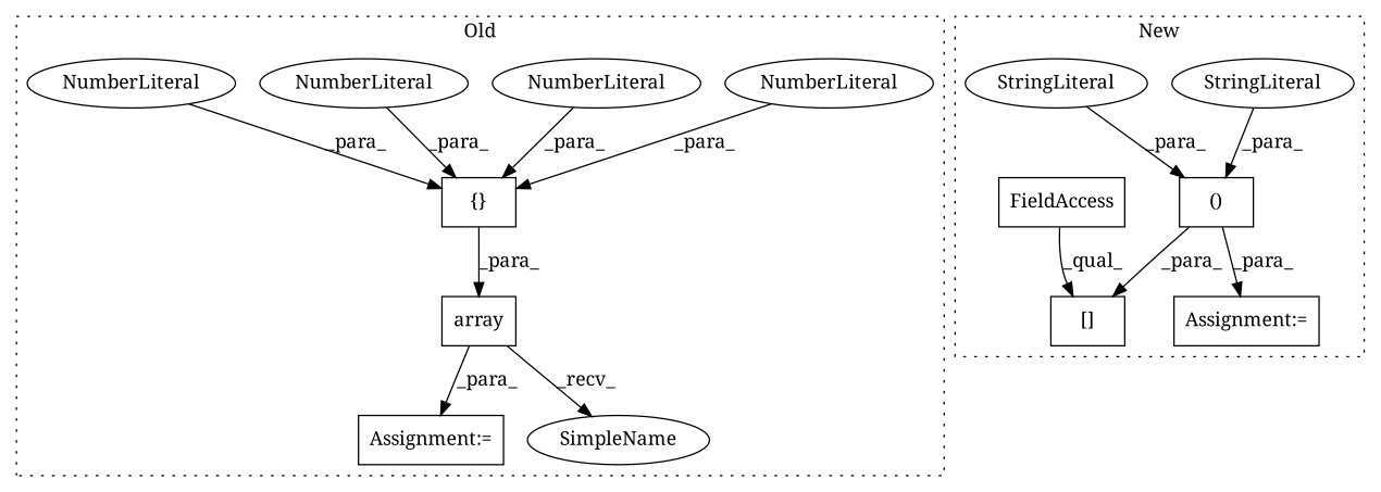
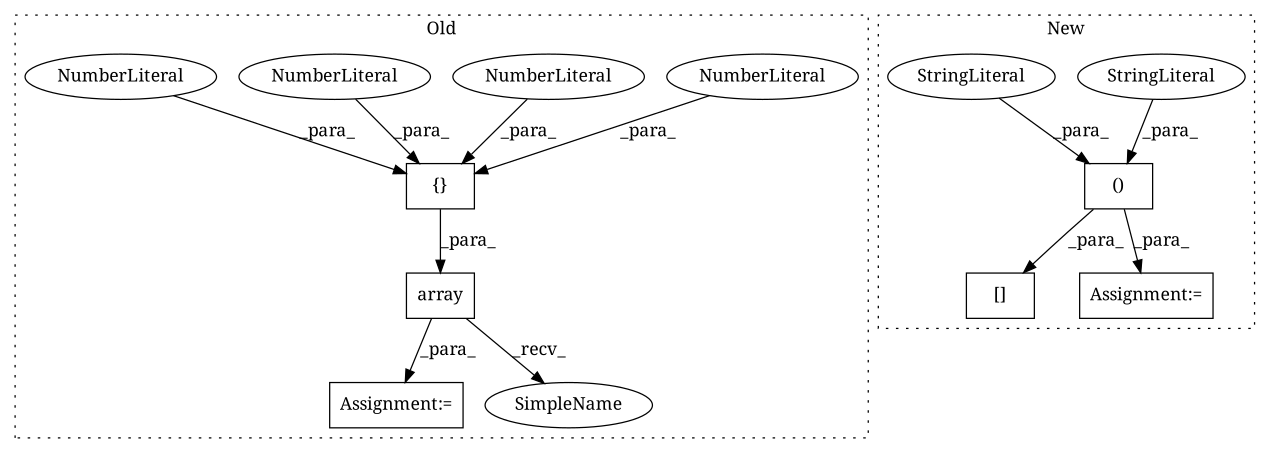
  digraph {
    fontname="Noto Serif"
    node [a=34 fontname="Noto Serif" l=1 s=5772 shape=box]
    edge [fontname="Noto Serif"]
    n1 [a=32 l="6,1" label=array s="5525,5570"]
    n2 [a=7 label="Assignment:=" s=5518]
    n3 [a=4 l="1,1" label="{}" s="5557,5569"]
    n4 [l=3 label=NumberLiteral s=5566 shape=ellipse]
    n5 [label=NumberLiteral s=5558 shape=ellipse]
    n6 [label=NumberLiteral s=5564 shape=ellipse]
    n7 [l=3 label=NumberLiteral s=5560 shape=ellipse]
    n8 [a=42 l=5 label=SimpleName s=5519 shape=ellipse]
    n9 [a=106 l=47 label="()"]
    n10 [a=7 label="Assignment:=" s=5755]
    n11 [a=45 l=17 label=StringLiteral shape=ellipse]
    n12 [a=2 l="16,2" label="[]" s="5756,5819"]
    n13 [a=45 l=17 label=StringLiteral s=5802 shape=ellipse]
-   n14 [a=22 l=10 label=FieldAccess s=5756]
    subgraph cluster_1 {
      label=Old
      style=dotted
      n1
      n2
      n3
      n4
      n5
      n6
      n7
      n8
    }
    subgraph cluster_2 {
      label=New
      style=dotted
      n9
      n10
      n11
      n12
      n13
-     n14
    }
    n1 -> n2 [label=_para_]
    n1 -> n8 [label=_recv_]
    n3 -> n1 [label=_para_]
    n4 -> n3 [label=_para_]
    n5 -> n3 [label=_para_]
    n6 -> n3 [label=_para_]
    n7 -> n3 [label=_para_]
    n9 -> n10 [label=_para_]
    n9 -> n12 [label=_para_]
    n11 -> n9 [label=_para_]
    n13 -> n9 [label=_para_]
-   n14 -> n12 [label=_qual_]
  }
